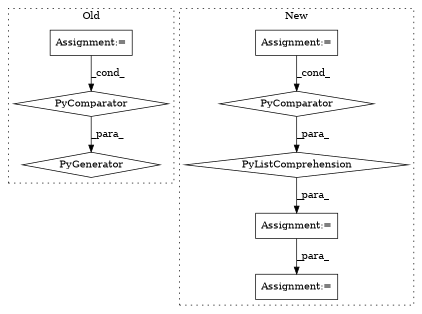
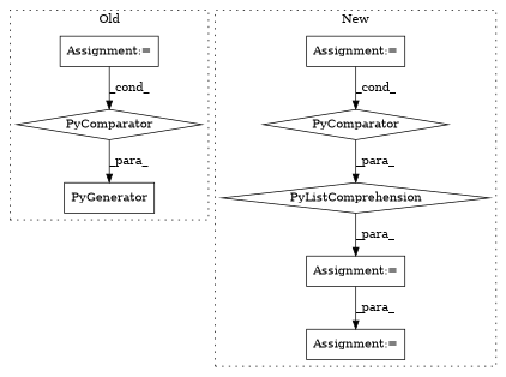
  digraph {
    node [a=7 l=24 s=25286 shape=diamond]
-   n1 [a=107 l=140 label=PyGenerator s=25176]
+   n1 [a=107 l=140 label=PyGenerator s=25176 shape=box]
    n2 [a=113 label=PyComparator]
    n3 [label="Assignment:=" shape=box]
    n4 [a=109 l=152 label=PyListComprehension s=25316]
    n5 [a=113 l=43 label=PyComparator s=25412]
    n6 [l=43 label="Assignment:=" s=25412 shape=box]
    n7 [l=17 label="Assignment:=" s=25299 shape=box]
    n8 [l=34 label="Assignment:=" s=25760 shape=box]
    subgraph cluster_1 {
      label=Old
      style=dotted
      n1
      n2
      n3
    }
    subgraph cluster_2 {
      label=New
      style=dotted
      n4
      n5
      n6
      n7
      n8
    }
    n2 -> n1 [label=_para_]
    n3 -> n2 [label=_cond_]
    n4 -> n7 [label=_para_]
    n5 -> n4 [label=_para_]
    n6 -> n5 [label=_cond_]
    n7 -> n8 [label=_para_]
  }
